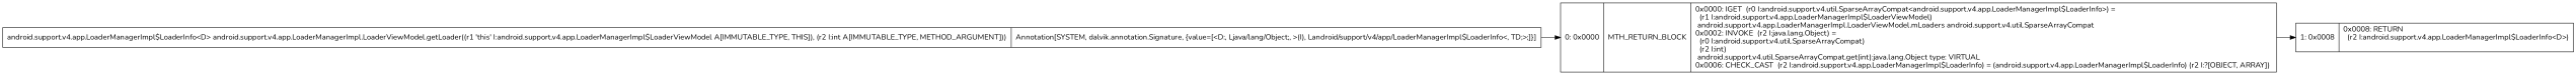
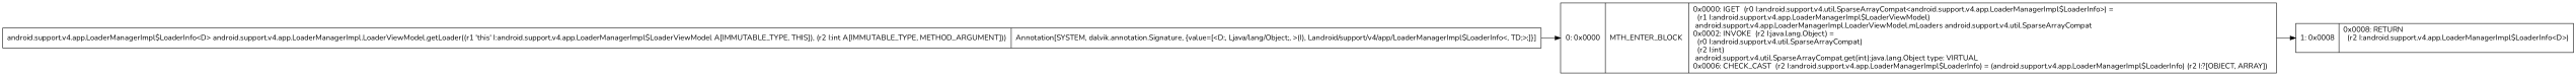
  digraph {
    rankdir=LR
    fontname=Nunito
    node [shape=record fontname=Nunito]
    edge [fontname=Nunito]
-   n1 [label="{0\:\ 0x0000|MTH_RETURN_BLOCK\l|0x0000: IGET  (r0 I:android.support.v4.util.SparseArrayCompat\<android.support.v4.app.LoaderManagerImpl$LoaderInfo\>) = \l  (r1 I:android.support.v4.app.LoaderManagerImpl$LoaderViewModel)\l android.support.v4.app.LoaderManagerImpl.LoaderViewModel.mLoaders android.support.v4.util.SparseArrayCompat \l0x0002: INVOKE  (r2 I:java.lang.Object) = \l  (r0 I:android.support.v4.util.SparseArrayCompat)\l  (r2 I:int)\l android.support.v4.util.SparseArrayCompat.get(int):java.lang.Object type: VIRTUAL \l0x0006: CHECK_CAST  (r2 I:android.support.v4.app.LoaderManagerImpl$LoaderInfo) = (android.support.v4.app.LoaderManagerImpl$LoaderInfo) (r2 I:?[OBJECT, ARRAY]) \l}"]
+   n1 [label="{0\:\ 0x0000|MTH_ENTER_BLOCK\l|0x0000: IGET  (r0 I:android.support.v4.util.SparseArrayCompat\<android.support.v4.app.LoaderManagerImpl$LoaderInfo\>) = \l  (r1 I:android.support.v4.app.LoaderManagerImpl$LoaderViewModel)\l android.support.v4.app.LoaderManagerImpl.LoaderViewModel.mLoaders android.support.v4.util.SparseArrayCompat \l0x0002: INVOKE  (r2 I:java.lang.Object) = \l  (r0 I:android.support.v4.util.SparseArrayCompat)\l  (r2 I:int)\l android.support.v4.util.SparseArrayCompat.get(int):java.lang.Object type: VIRTUAL \l0x0006: CHECK_CAST  (r2 I:android.support.v4.app.LoaderManagerImpl$LoaderInfo) = (android.support.v4.app.LoaderManagerImpl$LoaderInfo) (r2 I:?[OBJECT, ARRAY]) \l}"]
    n2 [label="{1\:\ 0x0008|0x0008: RETURN  \l  (r2 I:android.support.v4.app.LoaderManagerImpl$LoaderInfo\<D\>)\l \l}"]
    n3 [label="{android.support.v4.app.LoaderManagerImpl$LoaderInfo\<D\> android.support.v4.app.LoaderManagerImpl.LoaderViewModel.getLoader((r1 'this' I:android.support.v4.app.LoaderManagerImpl$LoaderViewModel A[IMMUTABLE_TYPE, THIS]), (r2 I:int A[IMMUTABLE_TYPE, METHOD_ARGUMENT]))  | Annotation[SYSTEM, dalvik.annotation.Signature, \{value=[\<D:, Ljava\/lang\/Object;, \>(I), Landroid\/support\/v4\/app\/LoaderManagerImpl$LoaderInfo\<, TD;\>;]\}]\l}"]
    n1 -> n2
    n3 -> n1
  }
